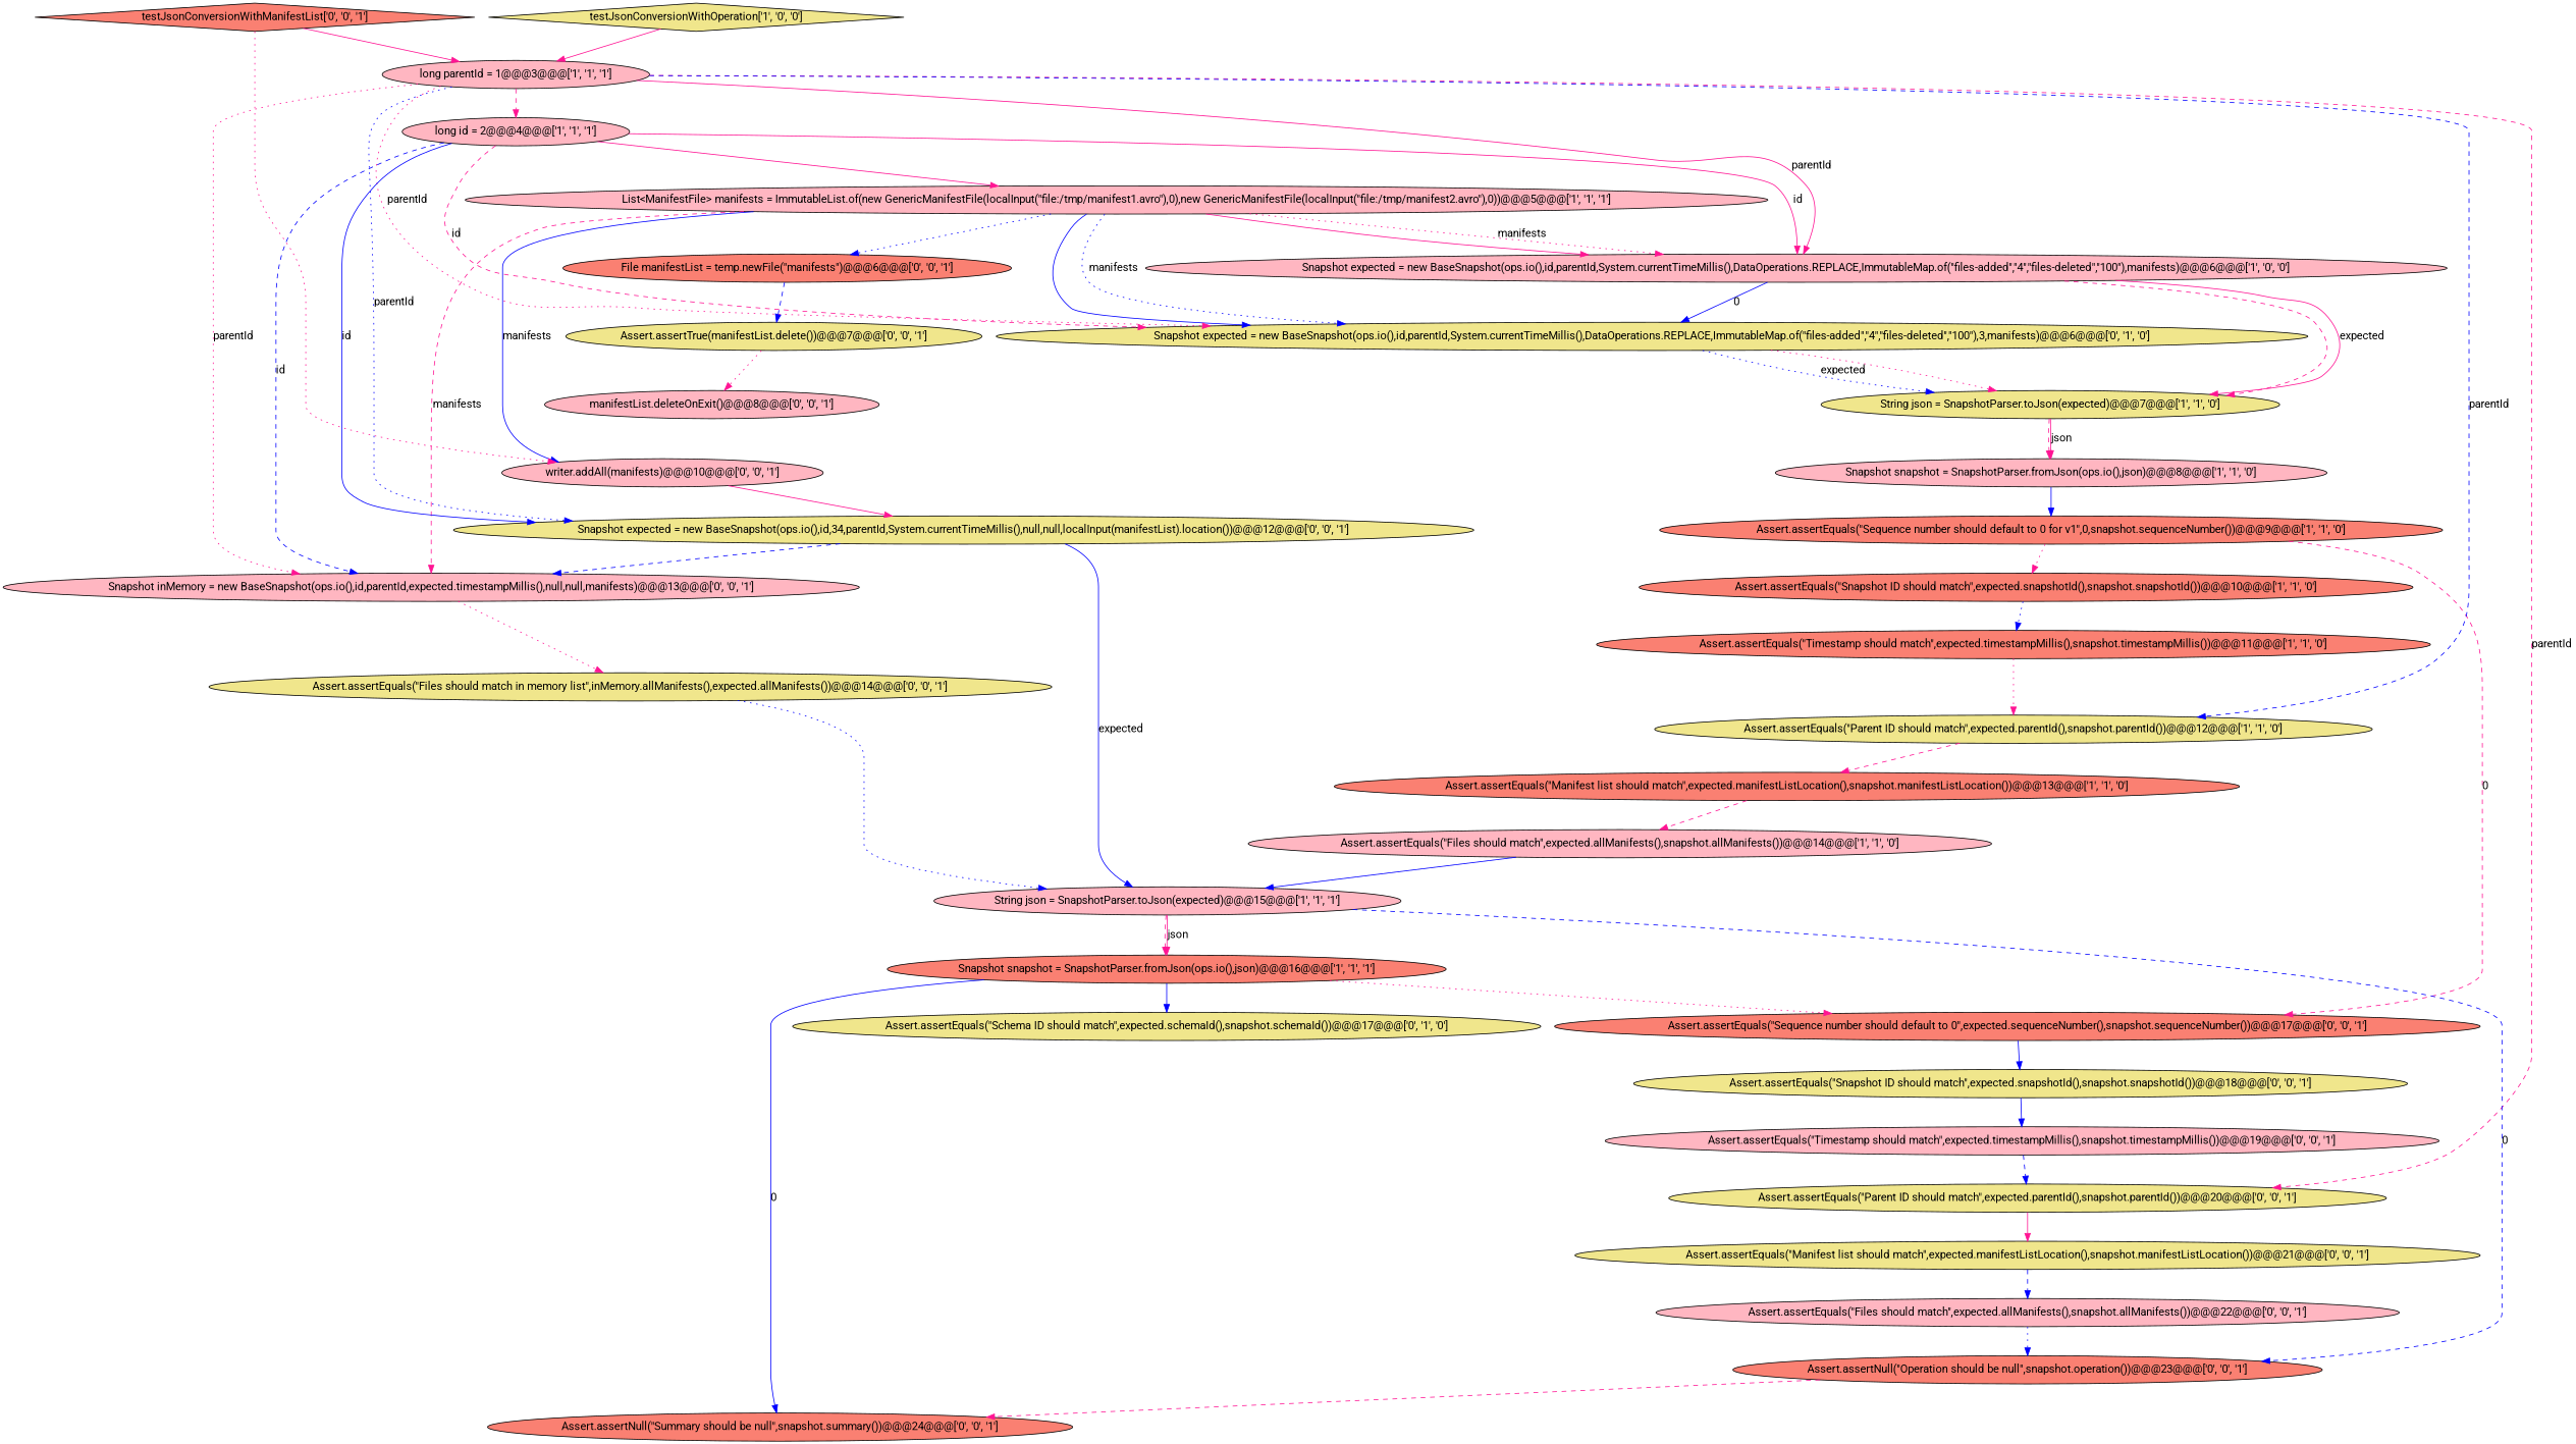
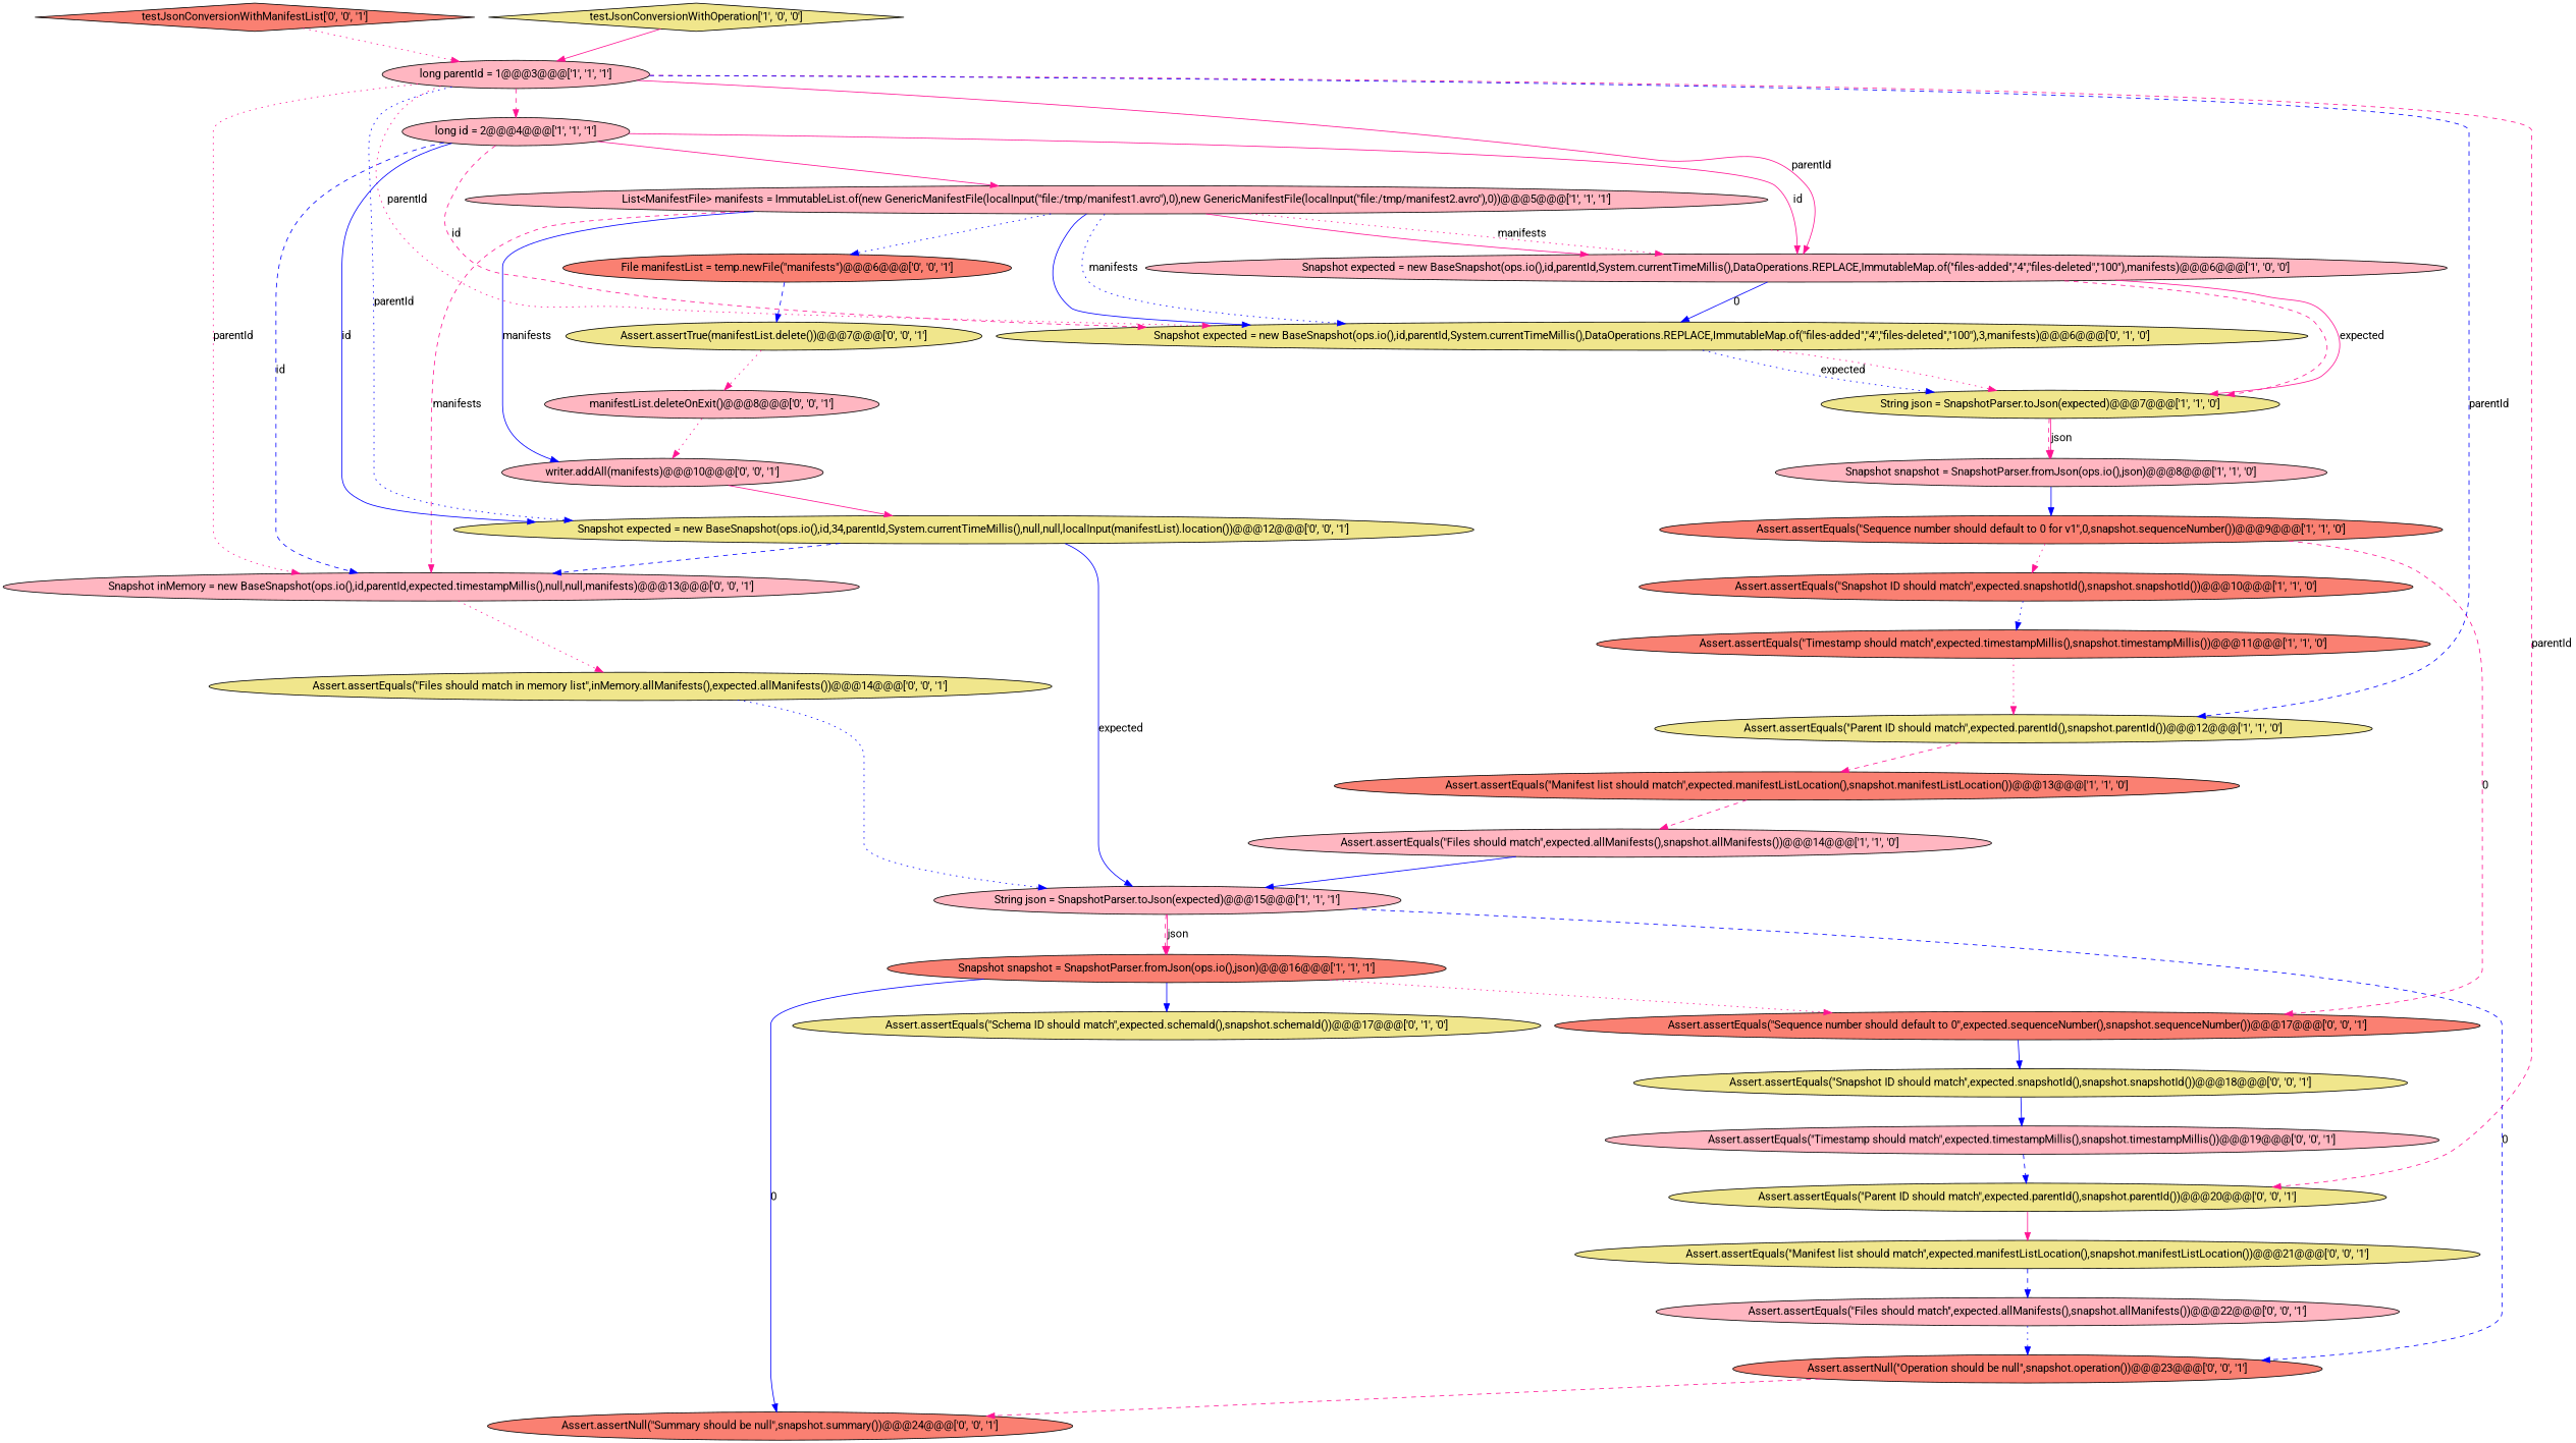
  digraph {
    fontname=Roboto
    node [fillcolor=lightpink fontname=Roboto shape=ellipse style=filled]
    edge [color=deeppink fontname=Roboto style=solid]
    n1 [fillcolor=khaki label="String json = SnapshotParser.toJson(expected)@@@7@@@['1', '1', '0']"]
    n2 [label="Snapshot snapshot = SnapshotParser.fromJson(ops.io(),json)@@@8@@@['1', '1', '0']"]
    n3 [fillcolor=salmon label="Assert.assertEquals(\"Sequence number should default to 0 for v1\",0,snapshot.sequenceNumber())@@@9@@@['1', '1', '0']"]
    n4 [label="Assert.assertEquals(\"Timestamp should match\",expected.timestampMillis(),snapshot.timestampMillis())@@@19@@@['0', '0', '1']"]
    n5 [fillcolor=khaki label="Assert.assertEquals(\"Parent ID should match\",expected.parentId(),snapshot.parentId())@@@20@@@['0', '0', '1']"]
    n6 [fillcolor=khaki label="Assert.assertEquals(\"Manifest list should match\",expected.manifestListLocation(),snapshot.manifestListLocation())@@@21@@@['0', '0', '1']"]
    n7 [label="List<ManifestFile> manifests = ImmutableList.of(new GenericManifestFile(localInput(\"file:/tmp/manifest1.avro\"),0),new GenericManifestFile(localInput(\"file:/tmp/manifest2.avro\"),0))@@@5@@@['1', '1', '1']"]
    n8 [label="Snapshot expected = new BaseSnapshot(ops.io(),id,parentId,System.currentTimeMillis(),DataOperations.REPLACE,ImmutableMap.of(\"files-added\",\"4\",\"files-deleted\",\"100\"),manifests)@@@6@@@['1', '0', '0']"]
    n9 [label="writer.addAll(manifests)@@@10@@@['0', '0', '1']"]
    n10 [fillcolor=salmon label="File manifestList = temp.newFile(\"manifests\")@@@6@@@['0', '0', '1']"]
    n11 [fillcolor=khaki label="Snapshot expected = new BaseSnapshot(ops.io(),id,parentId,System.currentTimeMillis(),DataOperations.REPLACE,ImmutableMap.of(\"files-added\",\"4\",\"files-deleted\",\"100\"),3,manifests)@@@6@@@['0', '1', '0']"]
    n12 [label="Snapshot inMemory = new BaseSnapshot(ops.io(),id,parentId,expected.timestampMillis(),null,null,manifests)@@@13@@@['0', '0', '1']"]
    n13 [fillcolor=khaki label="Snapshot expected = new BaseSnapshot(ops.io(),id,34,parentId,System.currentTimeMillis(),null,null,localInput(manifestList).location())@@@12@@@['0', '0', '1']"]
    n14 [fillcolor=khaki label="Assert.assertTrue(manifestList.delete())@@@7@@@['0', '0', '1']"]
    n15 [fillcolor=khaki label="Assert.assertEquals(\"Files should match in memory list\",inMemory.allManifests(),expected.allManifests())@@@14@@@['0', '0', '1']"]
    n16 [label="manifestList.deleteOnExit()@@@8@@@['0', '0', '1']"]
    n17 [fillcolor=khaki label="Assert.assertEquals(\"Parent ID should match\",expected.parentId(),snapshot.parentId())@@@12@@@['1', '1', '0']"]
    n18 [fillcolor=salmon label="Assert.assertEquals(\"Manifest list should match\",expected.manifestListLocation(),snapshot.manifestListLocation())@@@13@@@['1', '1', '0']"]
    n19 [label="Assert.assertEquals(\"Files should match\",expected.allManifests(),snapshot.allManifests())@@@14@@@['1', '1', '0']"]
    n20 [fillcolor=salmon label="testJsonConversionWithManifestList['0', '0', '1']" shape=diamond]
    n21 [label="long parentId = 1@@@3@@@['1', '1', '1']"]
    n22 [label="long id = 2@@@4@@@['1', '1', '1']"]
    n23 [fillcolor=salmon label="Assert.assertEquals(\"Sequence number should default to 0\",expected.sequenceNumber(),snapshot.sequenceNumber())@@@17@@@['0', '0', '1']"]
    n24 [fillcolor=salmon label="Assert.assertEquals(\"Snapshot ID should match\",expected.snapshotId(),snapshot.snapshotId())@@@10@@@['1', '1', '0']"]
    n25 [fillcolor=khaki label="Assert.assertEquals(\"Snapshot ID should match\",expected.snapshotId(),snapshot.snapshotId())@@@18@@@['0', '0', '1']"]
    n26 [fillcolor=salmon label="Assert.assertEquals(\"Timestamp should match\",expected.timestampMillis(),snapshot.timestampMillis())@@@11@@@['1', '1', '0']"]
    n27 [label="String json = SnapshotParser.toJson(expected)@@@15@@@['1', '1', '1']"]
    n28 [fillcolor=salmon label="Snapshot snapshot = SnapshotParser.fromJson(ops.io(),json)@@@16@@@['1', '1', '1']"]
    n29 [fillcolor=salmon label="Assert.assertNull(\"Operation should be null\",snapshot.operation())@@@23@@@['0', '0', '1']"]
    n30 [label="Assert.assertEquals(\"Files should match\",expected.allManifests(),snapshot.allManifests())@@@22@@@['0', '0', '1']"]
    n31 [fillcolor=khaki label="Assert.assertEquals(\"Schema ID should match\",expected.schemaId(),snapshot.schemaId())@@@17@@@['0', '1', '0']"]
    n32 [fillcolor=salmon label="Assert.assertNull(\"Summary should be null\",snapshot.summary())@@@24@@@['0', '0', '1']"]
    n33 [fillcolor=khaki label="testJsonConversionWithOperation['1', '0', '0']" shape=diamond]
    n1 -> n2 [label=json]
    n1 -> n2 [style=dashed]
    n2 -> n3 [color=blue]
    n3 -> n23 [label=0 style=dashed]
    n3 -> n24 [style=dotted]
    n4 -> n5 [color=blue style=dashed]
    n5 -> n6
    n6 -> n30 [color=blue style=dashed]
    n7 -> n8 [label=manifests style=dotted]
    n7 -> n8
    n7 -> n9 [color=blue label=manifests]
    n7 -> n10 [color=blue style=dotted]
    n7 -> n11 [color=blue]
    n7 -> n11 [color=blue label=manifests style=dotted]
    n7 -> n12 [label=manifests style=dashed]
    n8 -> n1 [style=dashed]
    n8 -> n1 [label=expected]
    n8 -> n11 [color=blue label=0]
    n9 -> n13
    n10 -> n14 [color=blue style=dashed]
    n11 -> n1 [style=dotted]
    n11 -> n1 [color=blue label=expected style=dotted]
    n12 -> n15 [style=dotted]
    n13 -> n12 [color=blue style=dashed]
    n13 -> n27 [color=blue label=expected]
    n14 -> n16 [style=dotted]
    n15 -> n27 [color=blue style=dotted]
-   n20 -> n9 [style=dotted]
+   n16 -> n9 [style=dotted]
    n17 -> n18 [style=dashed]
    n18 -> n19 [style=dashed]
    n19 -> n27 [color=blue]
-   n20 -> n21
+   n20 -> n21 [style=dotted]
    n21 -> n5 [label=parentId style=dashed]
    n21 -> n8 [label=parentId]
    n21 -> n11 [label=parentId style=dotted]
    n21 -> n12 [label=parentId style=dotted]
    n21 -> n13 [color=blue label=parentId style=dotted]
    n21 -> n17 [color=blue label=parentId style=dashed]
    n21 -> n22 [style=dashed]
    n22 -> n7
    n22 -> n8 [label=id]
    n22 -> n11 [label=id style=dashed]
    n22 -> n12 [color=blue label=id style=dashed]
    n22 -> n13 [color=blue label=id]
    n23 -> n25 [color=blue]
    n24 -> n26 [color=blue style=dotted]
    n25 -> n4 [color=blue]
    n26 -> n17 [style=dotted]
    n27 -> n28 [style=dashed]
    n27 -> n28 [label=json]
    n27 -> n29 [color=blue label=0 style=dashed]
    n28 -> n23 [style=dotted]
    n28 -> n31 [color=blue]
    n28 -> n32 [color=blue label=0]
    n29 -> n32 [style=dashed]
    n30 -> n29 [color=blue style=dotted]
    n33 -> n21
  }
